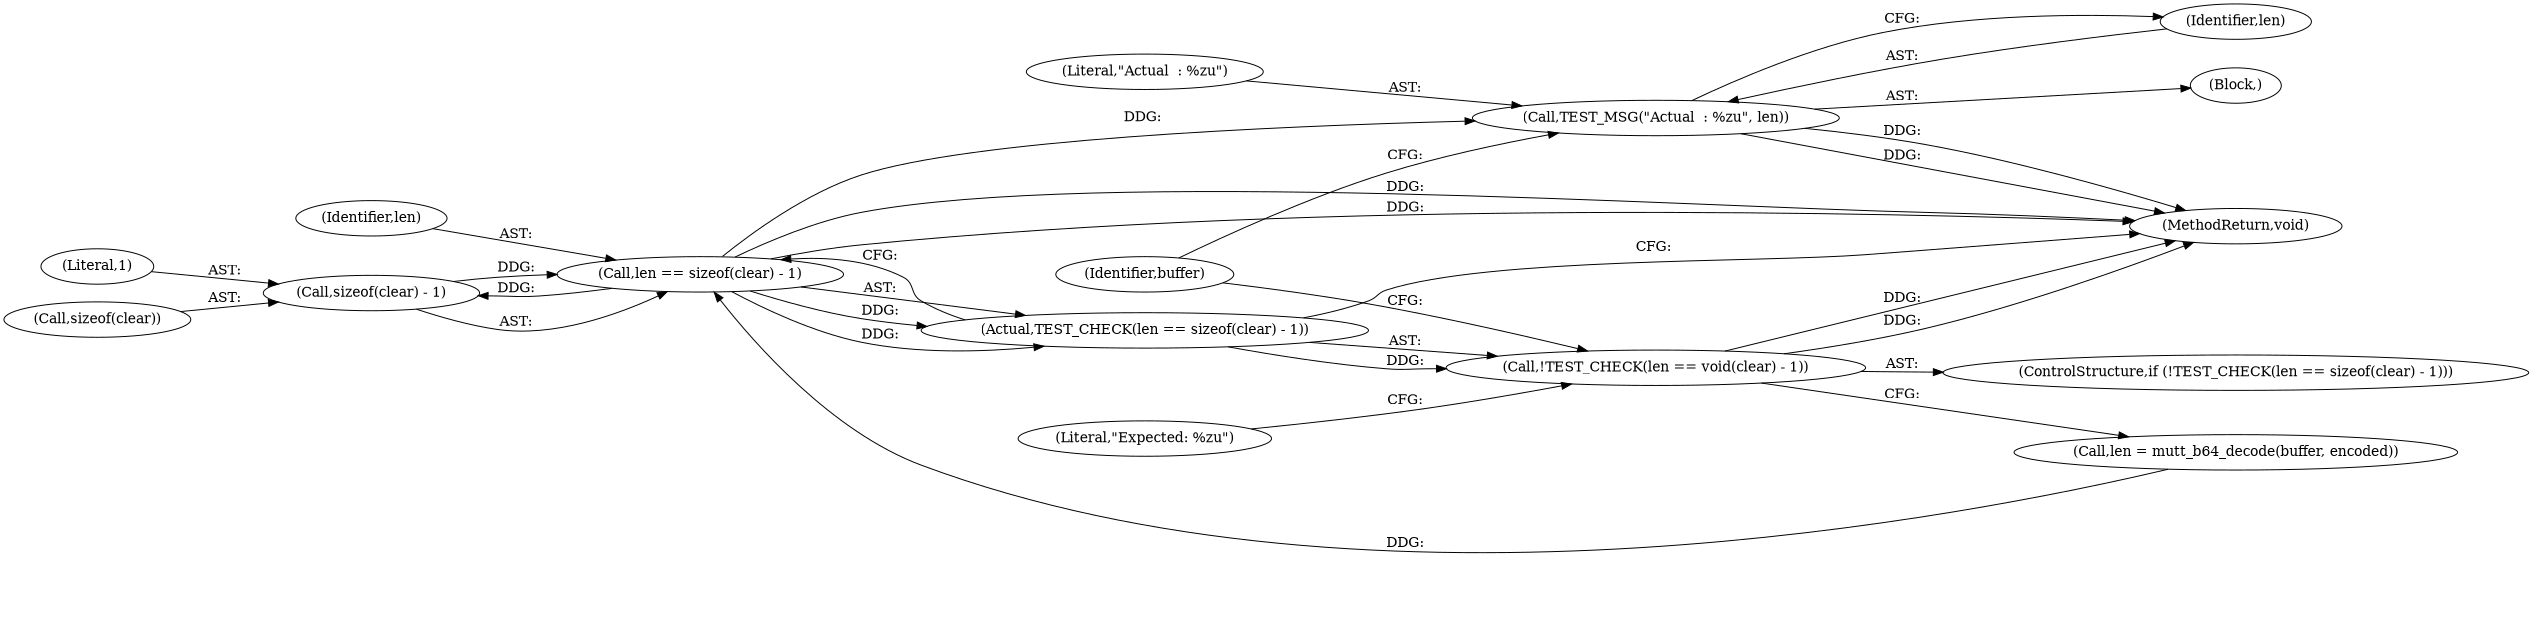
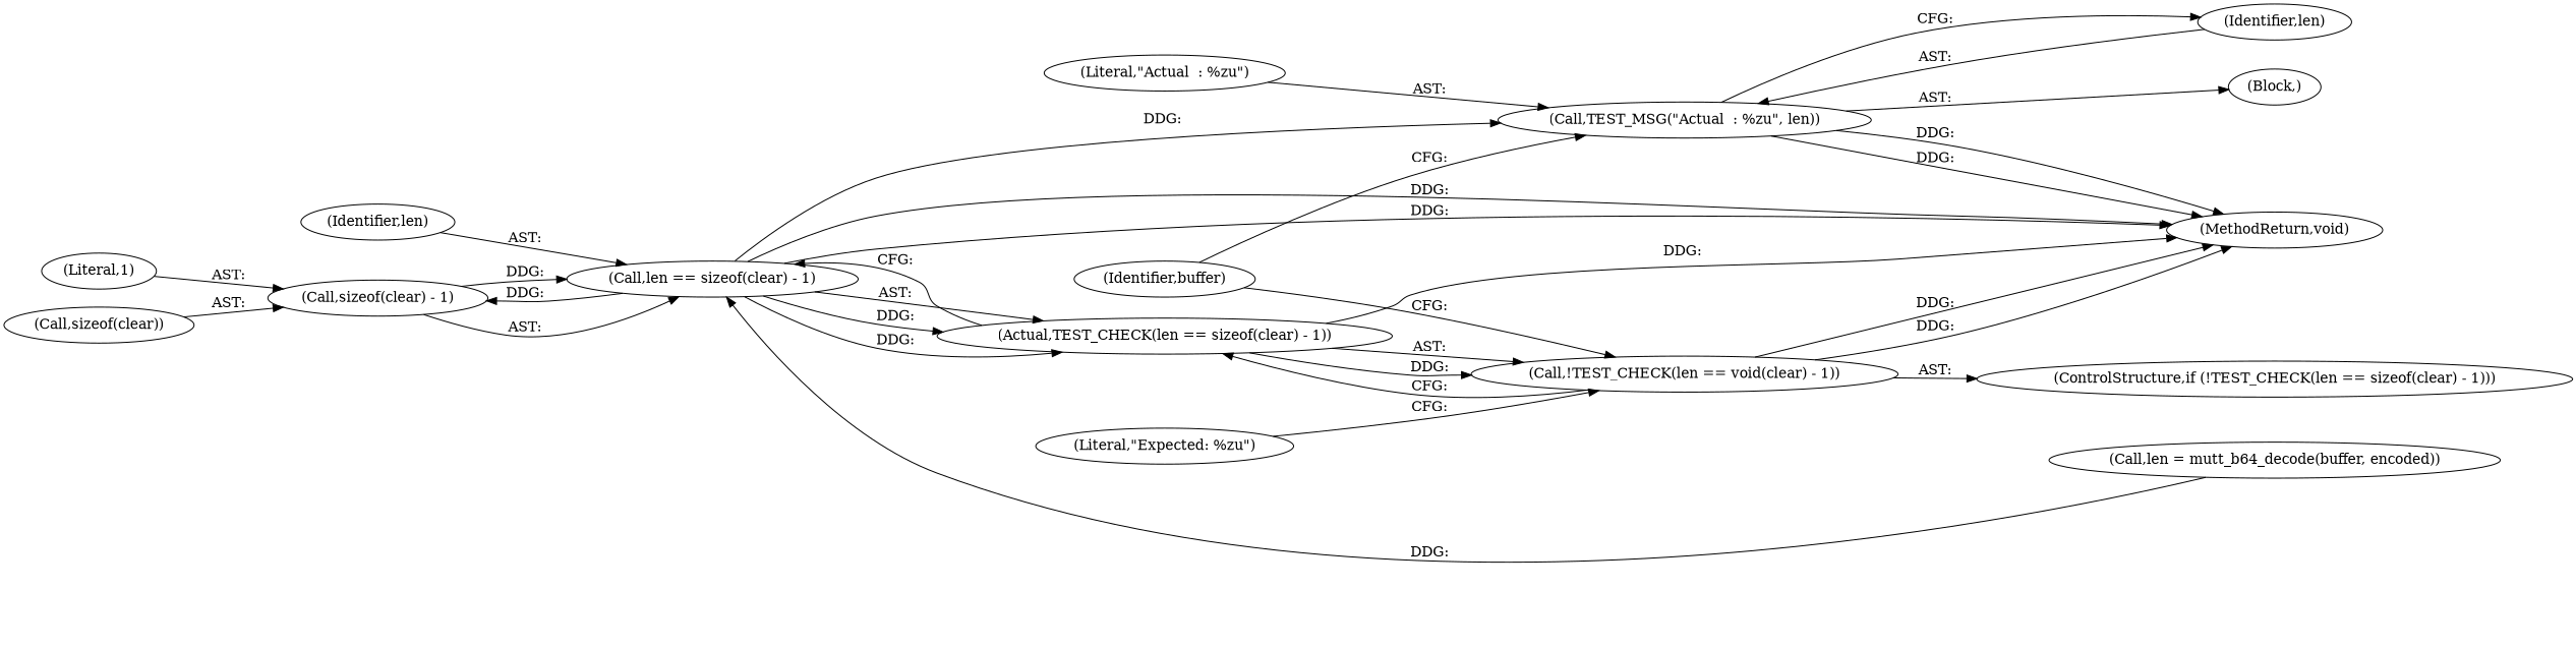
  digraph {
    rankdir=LR
    n1 [label="(Call,sizeof(clear) - 1)"]
    n2 [label="(Call,len == sizeof(clear) - 1)"]
    n3 [label="(Actual,TEST_CHECK(len == sizeof(clear) - 1))"]
    n4 [label="(Call,TEST_MSG(\"Actual  : %zu\", len))"]
    n5 [label="(MethodReturn,void)"]
    n6 [label="(Literal,1)"]
    n7 [label="(Call,!TEST_CHECK(len == void(clear) - 1))"]
    n8 [label="(Block,)"]
    n9 [label="(Identifier,len)"]
    n10 [label="(ControlStructure,if (!TEST_CHECK(len == sizeof(clear) - 1)))"]
    n11 [label="(Literal,\"Expected: %zu\")"]
    n12 [label="(Identifier,len)"]
    n13 [label="(Literal,\"Actual  : %zu\")"]
    n14 [label="(Call,len = mutt_b64_decode(buffer, encoded))"]
    n15 [label="(Call,sizeof(clear))"]
    n16 [label="(Identifier,buffer)"]
    n1 -> n2 [label="AST: "]
    n1 -> n2 [label="DDG: "]
    n2 -> n1 [label="DDG: "]
    n2 -> n3 [label="AST: "]
    n2 -> n3 [label="DDG: "]
    n2 -> n3 [label="DDG: "]
    n2 -> n4 [label="DDG: "]
    n2 -> n5 [label="DDG: "]
    n2 -> n5 [label="DDG: "]
    n3 -> n2 [label="CFG: "]
-   n3 -> n5 [label="CFG: "]
+   n3 -> n5 [label="DDG: "]
    n3 -> n7 [label="AST: "]
    n3 -> n7 [label="DDG: "]
    n4 -> n5 [label="DDG: "]
    n4 -> n5 [label="DDG: "]
    n4 -> n8 [label="AST: "]
    n4 -> n9 [label="CFG: "]
    n6 -> n1 [label="AST: "]
-   n7 -> n14 [label="CFG: "]
+   n7 -> n3 [label="CFG: "]
    n7 -> n5 [label="DDG: "]
    n7 -> n5 [label="DDG: "]
    n7 -> n10 [label="AST: "]
    n9 -> n4 [label="AST: "]
    n11 -> n7 [label="CFG: "]
    n12 -> n2 [label="AST: "]
    n13 -> n4 [label="AST: "]
    n14 -> n2 [label="DDG: "]
    n15 -> n1 [label="AST: "]
    n16 -> n4 [label="CFG: "]
    n16 -> n7 [label="CFG: "]
  }
